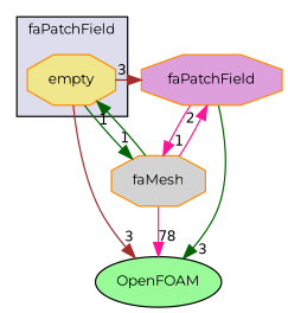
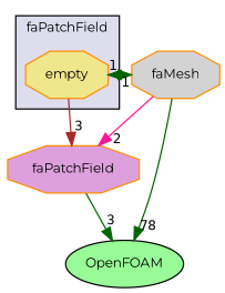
  digraph {
    compound=true
    fontname=Montserrat
    node [color=darkorange fontname=Montserrat fontsize=10 shape=octagon style=filled]
    edge [color=darkgreen fontname=Montserrat headlabel=3 labeldistance=1.5 labelfontname=Helvetica labelfontsize=10]
    n1 [fillcolor=khaki label=empty pencolor=black]
    n2 [fillcolor=plum label=faPatchField]
    n3 [color=black fillcolor=palegreen label=OpenFOAM shape=ellipse]
    n4 [fillcolor=lightgrey label=faMesh]
    subgraph cluster_1 {
      bgcolor="#ddddee"
      fontsize=10
      label=faPatchField
      pencolor=black
      n1
    }
    n1 -> n2 [color=brown]
-   n1 -> n3 [color=brown]
    n1 -> n4 [headlabel=1]
    n2 -> n3
-   n2 -> n4 [color=deeppink headlabel=1]
    n4 -> n1 [headlabel=1]
    n4 -> n2 [color=deeppink headlabel=2]
-   n4 -> n3 [color=deeppink headlabel=78]
+   n4 -> n3 [headlabel=78]
  }
